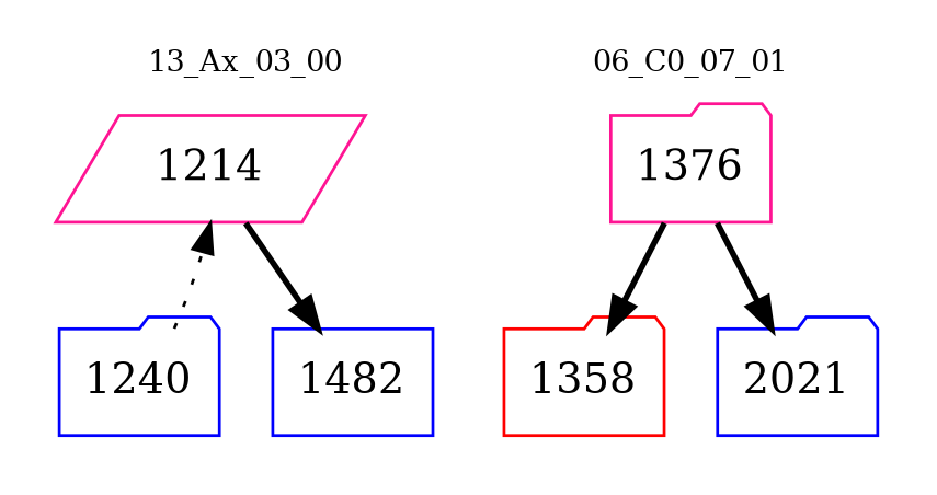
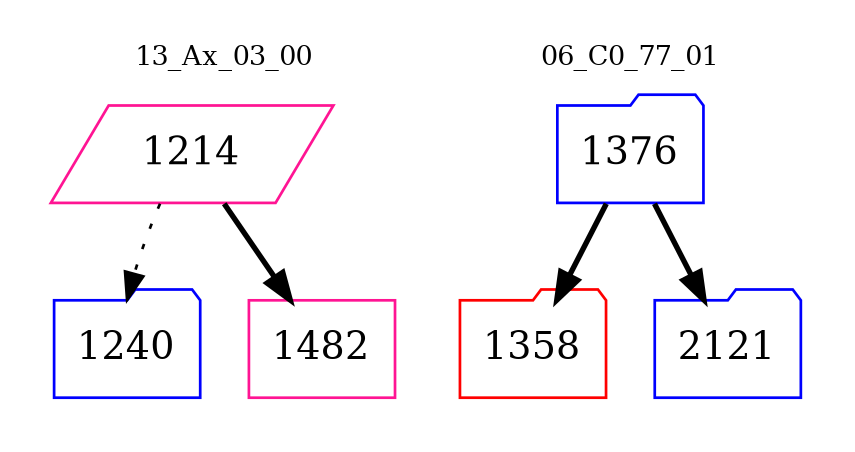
  digraph {
    node [color=blue shape=folder]
    edge [color=black style=bold]
    n1 [color=deeppink label=1214 shape=parallelogram]
    n2 [label=1240]
-   n3 [label=1482 shape=box]
-   n4 [color=deeppink label=1376]
+   n3 [color=deeppink label=1482 shape=box]
+   n4 [label=1376]
    n5 [color=red label=1358]
-   n6 [label=2021]
+   n6 [label=2121]
    subgraph cluster_1 {
      color=white
      fontsize=10
      label="13_Ax_03_00"
      n1
      n2
      n3
    }
    subgraph cluster_2 {
      color=white
      fontsize=10
-     label="06_C0_07_01"
+     label="06_C0_77_01"
      n4
      n5
      n6
    }
-   n2 -> n1 [style=dotted]
+   n1 -> n2 [style=dotted]
    n1 -> n3
    n4 -> n5
    n4 -> n6
  }
